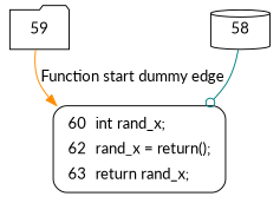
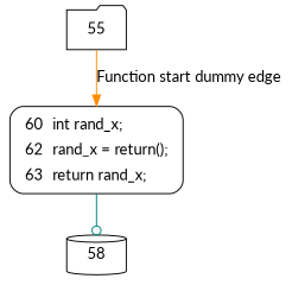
  digraph {
    fontname=Lato
    node [fontname=Lato]
    edge [fontname=Lato]
-   59 [shape=folder]
+   59 [shape=folder label=55]
    n2 [fillcolor=white label=<<table border="0" cellborder="0" cellpadding="3" bgcolor="white"><tr><td align="right">60</td><td align="left">int rand_x;</td></tr><tr><td align="right">62</td><td align="left">rand_x = return();</td></tr><tr><td align="right">63</td><td align="left">return rand_x;</td></tr></table>> penwidth=1 shape=Mrecord style="filled,bold"]
    58 [shape=cylinder]
    59 -> n2 [arrowhead=normal color=darkorange label="Function start dummy edge"]
-   58 -> n2 [arrowhead=odot color=teal]
+   n2 -> 58 [arrowhead=odot color=teal]
  }
